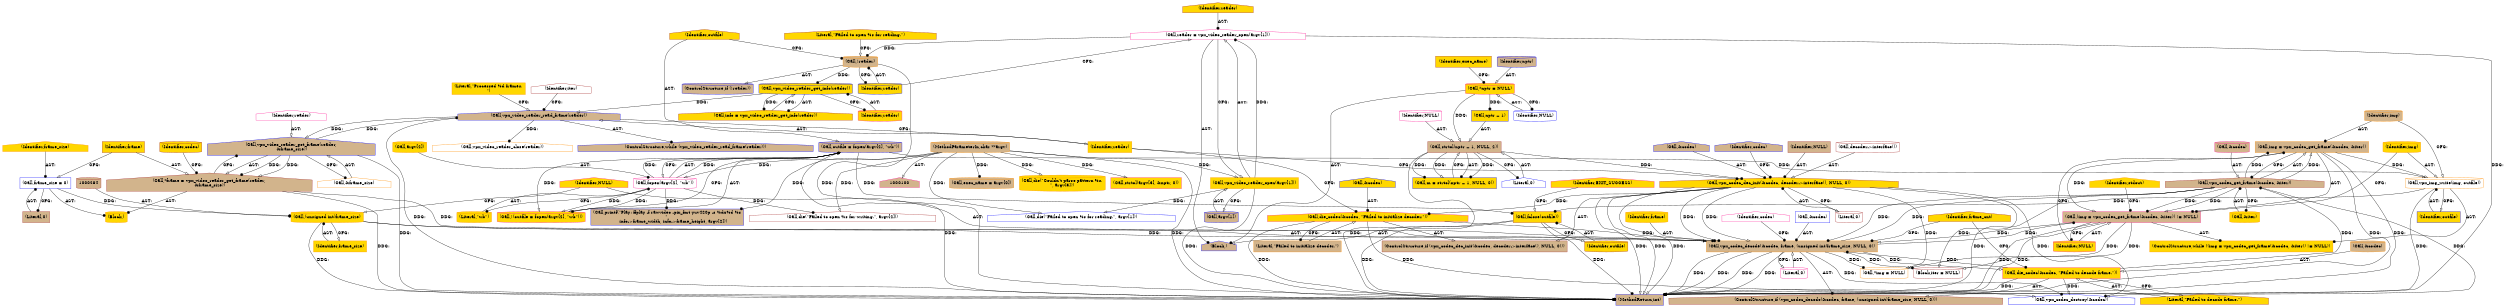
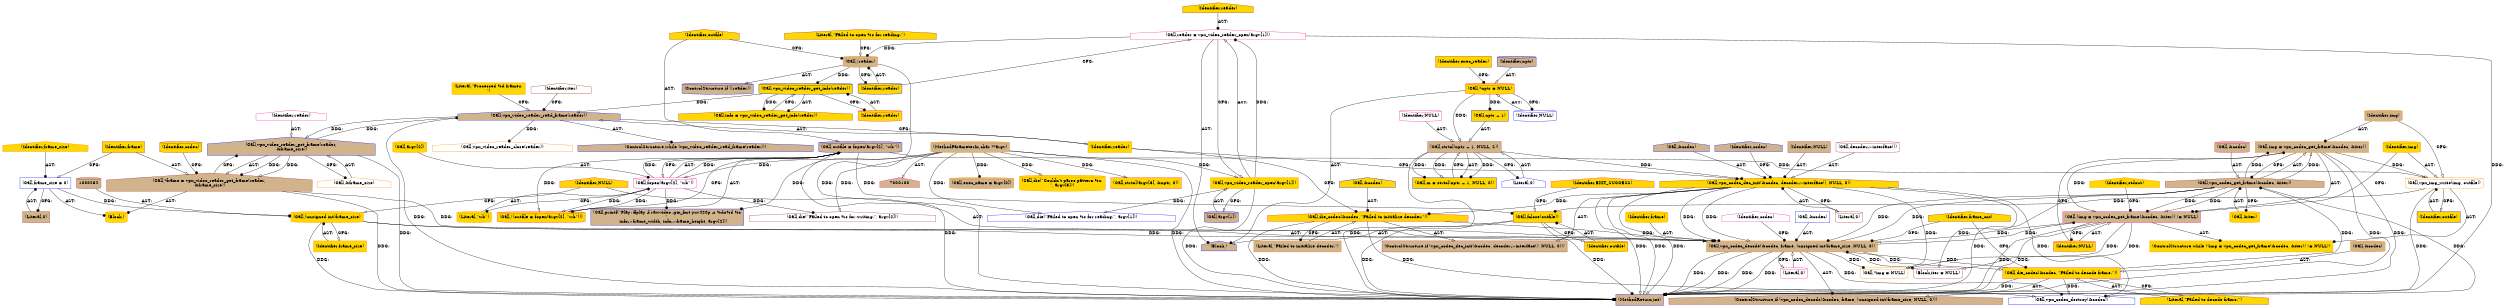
  digraph {
    node [color=darkorange fillcolor=gold shape=cylinder style=filled]
    edge [arrowhead=dot]
    n1 [fillcolor=white label="(Call,vpx_img_write(img, outfile))"]
    n2 [color=brown label="(Call,fclose(outfile))" shape=box]
    n3 [color=blue label="(Identifier,outfile)" shape=box]
    n4 [color=blue fillcolor=tan label="(MethodReturn,int)" shape=box]
    n5 [label="(ControlStructure,while ((img = vpx_codec_get_frame(&codec, &iter)) != NULL))" shape=box]
    n6 [color=blue fillcolor=tan label="(Block,)" shape=house]
    n7 [color=brown label="(Identifier,outfile)"]
    n8 [fillcolor=tan label="(Call,img = vpx_codec_get_frame(&codec, &iter))" shape=box]
    n9 [color=brown fillcolor=tan label="(Call,vpx_codec_get_frame(&codec, &iter))" shape=house]
    n10 [color=deeppink fillcolor=tan label="(Call,(img = vpx_codec_get_frame(&codec, &iter)) != NULL)" shape=box]
    n11 [fillcolor=tan label="(Call,vpx_codec_decode(&codec, frame, (unsigned int)frame_size, NULL, 0))" shape=box]
    n12 [label="(Call,&iter)"]
    n13 [color=blue fillcolor=white label="(Call,vpx_codec_destroy(&codec))" shape=house]
    n14 [fillcolor=white label="(Call,*img = NULL)"]
    n15 [color=brown fillcolor=white label="(Block,iter = NULL)"]
    n16 [color=deeppink label="(Identifier,NULL)"]
    n17 [color=deeppink label="(Call,die_codec(&codec, \"Failed to decode frame.\"))" shape=box]
    n18 [color=brown fillcolor=tan label="(ControlStructure,if (vpx_codec_decode(&codec, frame, (unsigned int)frame_size, NULL, 0)))" shape=house]
    n19 [color=deeppink fillcolor=white label="(Literal,0)"]
    n20 [color=brown label="(Literal,\"Failed to decode frame.\")" shape=house]
    n21 [color=deeppink label="(Call,die_codec(&codec, \"Failed to initialize decoder.\"))" shape=house]
    n22 [color=brown fillcolor=tan label="(ControlStructure,if (vpx_codec_dec_init(&codec, decoder->interface(), NULL, 0)))" shape=box]
    n23 [fillcolor=tan label="(Literal,\"Failed to initialize decoder.\")" shape=box]
    n24 [color=brown label="(Call,vpx_codec_dec_init(&codec, decoder->interface(), NULL, 0))" shape=house]
    n25 [color=brown fillcolor=white label="(Literal,0)"]
    n26 [color=brown fillcolor=tan label="(Call,strtol(nptr + 1, NULL, 2))" shape=box]
    n27 [color=blue fillcolor=white label="(Literal,0)" shape=house]
    n28 [color=blue label="(Call,m = strtol(nptr + 1, NULL, 0))" shape=box]
    n29 [color=deeppink label="(Call,*nptr = NULL)"]
    n30 [color=blue label="(Call,nptr + 1)" shape=box]
    n31 [color=blue fillcolor=white label="(Identifier,NULL)"]
    n32 [color=brown fillcolor=tan label="(Call,*frame = vpx_video_reader_get_frame(reader,\n &frame_size))" shape=house]
    n33 [color=blue fillcolor=tan label="(Call,vpx_video_reader_get_frame(reader,\n &frame_size))" shape=house]
    n34 [label="(Block,)"]
    n35 [color=blue fillcolor=tan label="(Call,vpx_video_reader_read_frame(reader))" shape=house]
    n36 [fillcolor=white label="(Call,&frame_size)" shape=house]
    n37 [label="(Identifier,reader)" shape=box]
    n38 [fillcolor=white label="(Call,vpx_video_reader_close(reader))" shape=house]
    n39 [color=blue fillcolor=tan label="(ControlStructure,while (vpx_video_reader_read_frame(reader)))" shape=house]
    n40 [color=blue label="(Call,vpx_video_reader_get_info(reader))"]
    n41 [color=deeppink label="(Identifier,reader)"]
    n42 [color=brown label="(Call,info = vpx_video_reader_get_info(reader))" shape=house]
    n43 [fillcolor=tan label="(Call,!reader)"]
    n44 [color=blue label="(Identifier,reader)"]
    n45 [color=blue fillcolor=tan label="(ControlStructure,if (!reader))"]
    n46 [color=deeppink fillcolor=white label="(Call,reader = vpx_video_reader_open(argv[1]))" shape=house]
    n47 [label="(Call,vpx_video_reader_open(argv[1]))" shape=box]
    n48 [color=blue fillcolor=white label="(Call,die(\"Failed to open %s for reading.\", argv[1]))" shape=house]
    n49 [color=blue fillcolor=tan label="(Call,argv[1])"]
    n50 [fillcolor=tan label="(MethodParameterIn,char **argv)"]
    n51 [color=deeppink fillcolor=white label="(Call,fopen(argv[2], \"wb\"))"]
    n52 [color=blue fillcolor=tan label="(Call,printf(\"Play: ffplay -f rawvideo -pix_fmt yuv420p -s %dx%d %s\n\",\n         info->frame_width, info->frame_height, argv[2]))" shape=box]
    n53 [fillcolor=tan label="(Call,exec_name = argv[0])"]
    n54 [label="(Call,die(\"Couldn't parse pattern %s.\n\", argv[3]))"]
    n55 [color=brown fillcolor=white label="(Call,die(\"Failed to open %s for writing.\", argv[2]))" shape=house]
    n56 [color=deeppink label="(Call,strtol(argv[3], &nptr, 0))" shape=box]
-   1000100 [color=deeppink fillcolor=tan shape=house]
+   1000100 [color=deeppink fillcolor=tan shape=house label=7000100]
    n58 [color=blue fillcolor=tan label="(Call,outfile = fopen(argv[2], \"wb\"))"]
    n59 [color=deeppink label="(Call,!(outfile = fopen(argv[2], \"wb\")))"]
    n60 [label="(Literal,\"wb\")"]
    n61 [label="(Call,(unsigned int)frame_size)"]
    n62 [label="(Identifier,frame_size)" shape=box]
    n63 [color=blue fillcolor=white label="(Call,frame_size = 0)" shape=box]
    n64 [color=brown fillcolor=tan label="(Literal,0)" shape=box]
    n65 [color=brown label="(Identifier,reader)" shape=house]
    n66 [color=brown fillcolor=tan label="(Identifier,NULL)" shape=box]
    n67 [color=blue fillcolor=tan label="(Identifier,nptr)"]
    n68 [color=blue label="(Call,&codec)" shape=house]
    n69 [fillcolor=tan label="(Identifier,img)"]
    n70 [fillcolor=tan label="(Call,&codec)"]
    n71 [label="(Identifier,img)"]
    n72 [color=brown label="(Identifier,frame_cnt)" shape=house]
    n73 [label="(Literal,\"Processed %d frames.\n\")" shape=box]
    n74 [label="(Call,argv[2])"]
    n75 [color=deeppink fillcolor=white label="(Identifier,codec)" shape=house]
    n76 [color=brown fillcolor=white label="(Call,decoder->interface())"]
    n77 [color=deeppink fillcolor=white label="(Identifier,NULL)"]
    n78 [color=blue fillcolor=white label="(Call,&codec)" shape=box]
    n79 [color=deeppink fillcolor=tan label="(Call,&codec)"]
    n80 [color=brown label="(Identifier,codec)"]
    n81 [color=brown fillcolor=white label="(Identifier,iter)" shape=house]
    n82 [color=brown label="(Literal,\"Failed to open %s for reading.\")" shape=house]
-   n83 [color=brown label="(Identifier,exec_name)" shape=box]
+   n83 [color=brown label="(Identifier,exec_reader)" shape=box]
    n84 [color=brown label="(Identifier,outfile)" shape=house]
    n85 [label="(Identifier,frame)"]
    n86 [label="(Identifier,frame_size)" shape=house]
    n87 [color=deeppink fillcolor=white label="(Identifier,reader)" shape=house]
    n88 [color=brown label="(Identifier,frame)" shape=box]
    n89 [color=deeppink label="(Identifier,NULL)" shape=house]
    n90 [color=blue fillcolor=tan label="(Call,&codec)" shape=house]
    n91 [color=deeppink label="(Identifier,EXIT_SUCCESS)" shape=house]
    n92 [label="(Identifier,stdout)" shape=house]
    n93 [color=blue fillcolor=tan label="(Identifier,codec)" shape=house]
    1000284 [color=brown fillcolor=tan]
    n1 -> n2 [label="DDG: "]
    n1 -> n3 [arrowhead=onormal label="CFG: "]
    n1 -> n4 [label="DDG: "]
    n1 -> n5 [label="AST: "]
    n2 -> n4 [arrowhead=onormal label="DDG: "]
    n2 -> n4 [label="DDG: "]
    n2 -> n6 [arrowhead=onormal label="AST: "]
    n2 -> n7 [arrowhead=onormal label="CFG: "]
    n3 -> n1 [label="AST: "]
    n7 -> n2 [label="AST: "]
    n8 -> n1 [arrowhead=onormal label="DDG: "]
    n8 -> n4 [arrowhead=onormal label="DDG: "]
    n8 -> n4 [label="DDG: "]
    n8 -> n9 [label="CFG: "]
    n8 -> n10 [label="AST: "]
    n8 -> n10 [arrowhead=onormal label="DDG: "]
    n9 -> n4 [arrowhead=onormal label="DDG: "]
    n9 -> n8 [arrowhead=onormal label="AST: "]
    n9 -> n8 [arrowhead=onormal label="DDG: "]
    n9 -> n8 [label="DDG: "]
    n9 -> n10 [label="DDG: "]
    n9 -> n10 [arrowhead=onormal label="DDG: "]
    n9 -> n11 [label="DDG: "]
    n9 -> n12 [label="CFG: "]
    n9 -> n13 [arrowhead=onormal label="DDG: "]
    n10 -> n4 [arrowhead=onormal label="DDG: "]
    n10 -> n4 [arrowhead=onormal label="DDG: "]
    n10 -> n5 [label="AST: "]
    n10 -> n11 [arrowhead=onormal label="DDG: "]
    n10 -> n14 [arrowhead=onormal label="DDG: "]
    n10 -> n15 [arrowhead=onormal label="DDG: "]
    n10 -> n16 [label="CFG: "]
    n11 -> n4 [arrowhead=onormal label="DDG: "]
    n11 -> n4 [arrowhead=onormal label="DDG: "]
    n11 -> n4 [label="DDG: "]
    n11 -> n4 [label="DDG: "]
    n11 -> n9 [arrowhead=onormal label="DDG: "]
    n11 -> n10 [label="DDG: "]
    n11 -> n13 [label="DDG: "]
    n11 -> n14 [label="DDG: "]
    n11 -> n15 [label="DDG: "]
    n11 -> n17 [arrowhead=onormal label="DDG: "]
    n11 -> n18 [label="AST: "]
    n11 -> n19 [arrowhead=onormal label="CFG: "]
    n12 -> n9 [label="AST: "]
    n16 -> n8 [label="CFG: "]
    n16 -> n10 [arrowhead=onormal label="AST: "]
    n17 -> n4 [arrowhead=onormal label="DDG: "]
    n17 -> n9 [label="DDG: "]
    n17 -> n11 [label="DDG: "]
    n17 -> n13 [arrowhead=onormal label="DDG: "]
    n17 -> n18 [arrowhead=onormal label="AST: "]
    n17 -> n20 [arrowhead=onormal label="CFG: "]
    n19 -> n11 [arrowhead=onormal label="AST: "]
    n20 -> n17 [arrowhead=onormal label="AST: "]
    n21 -> n4 [label="DDG: "]
    n21 -> n11 [label="DDG: "]
    n21 -> n13 [arrowhead=onormal label="DDG: "]
    n21 -> n22 [arrowhead=onormal label="AST: "]
    n21 -> n23 [label="CFG: "]
    n23 -> n21 [arrowhead=onormal label="AST: "]
    n24 -> n4 [arrowhead=onormal label="DDG: "]
    n24 -> n4 [arrowhead=onormal label="DDG: "]
    n24 -> n4 [arrowhead=onormal label="DDG: "]
    n24 -> n11 [label="DDG: "]
    n24 -> n11 [arrowhead=onormal label="DDG: "]
    n24 -> n13 [label="DDG: "]
    n24 -> n14 [arrowhead=onormal label="DDG: "]
    n24 -> n15 [arrowhead=onormal label="DDG: "]
    n24 -> n21 [label="DDG: "]
    n24 -> n22 [arrowhead=onormal label="AST: "]
    n24 -> n25 [arrowhead=onormal label="CFG: "]
    n25 -> n24 [label="AST: "]
    n26 -> n4 [arrowhead=onormal label="DDG: "]
    n26 -> n24 [label="DDG: "]
    n26 -> n27 [label="CFG: "]
    n26 -> n28 [label="AST: "]
    n26 -> n28 [label="DDG: "]
    n26 -> n28 [label="DDG: "]
    n26 -> n28 [arrowhead=onormal label="DDG: "]
    n27 -> n26 [arrowhead=onormal label="AST: "]
    n28 -> n26 [arrowhead=onormal label="CFG: "]
    n29 -> n6 [label="AST: "]
    n29 -> n26 [arrowhead=onormal label="DDG: "]
    n29 -> n30 [label="DDG: "]
    n29 -> n31 [label="CFG: "]
    n30 -> n26 [arrowhead=onormal label="AST: "]
    n31 -> n29 [arrowhead=onormal label="AST: "]
    n32 -> n4 [arrowhead=onormal label="DDG: "]
    n32 -> n11 [arrowhead=onormal label="DDG: "]
    n32 -> n33 [label="CFG: "]
    n32 -> n34 [label="AST: "]
    n33 -> n4 [label="DDG: "]
    n33 -> n32 [arrowhead=onormal label="AST: "]
    n33 -> n32 [label="DDG: "]
    n33 -> n32 [arrowhead=onormal label="DDG: "]
    n33 -> n35 [label="DDG: "]
    n33 -> n36 [label="CFG: "]
    n35 -> n4 [label="DDG: "]
    n35 -> n33 [arrowhead=onormal label="DDG: "]
    n35 -> n37 [arrowhead=onormal label="CFG: "]
    n35 -> n38 [label="DDG: "]
    n35 -> n39 [label="AST: "]
    n36 -> n33 [arrowhead=onormal label="AST: "]
    n37 -> n21 [label="CFG: "]
    n37 -> n24 [label="CFG: "]
    n37 -> n35 [arrowhead=onormal label="AST: "]
    n40 -> n35 [arrowhead=onormal label="DDG: "]
    n40 -> n41 [label="CFG: "]
    n40 -> n42 [label="AST: "]
    n40 -> n42 [label="DDG: "]
    n41 -> n40 [label="AST: "]
    n42 -> n40 [arrowhead=onormal label="CFG: "]
    n43 -> n4 [label="DDG: "]
    n43 -> n40 [label="DDG: "]
    n43 -> n44 [label="CFG: "]
    n43 -> n45 [arrowhead=onormal label="AST: "]
    n44 -> n43 [label="AST: "]
    n44 -> n46 [arrowhead=onormal label="CFG: "]
    n46 -> n4 [arrowhead=onormal label="DDG: "]
    n46 -> n6 [label="AST: "]
    n46 -> n43 [label="DDG: "]
    n46 -> n47 [arrowhead=onormal label="CFG: "]
    n47 -> n4 [label="DDG: "]
    n47 -> n46 [arrowhead=onormal label="AST: "]
    n47 -> n46 [label="DDG: "]
    n47 -> n48 [arrowhead=onormal label="DDG: "]
    n47 -> n49 [arrowhead=onormal label="CFG: "]
    n49 -> n47 [arrowhead=onormal label="AST: "]
    n50 -> n4 [arrowhead=onormal label="DDG: "]
    n50 -> n47 [arrowhead=onormal label="DDG: "]
    n50 -> n48 [arrowhead=onormal label="DDG: "]
    n50 -> n51 [arrowhead=onormal label="DDG: "]
    n50 -> n52 [label="DDG: "]
    n50 -> n53 [label="DDG: "]
    n50 -> n54 [arrowhead=onormal label="DDG: "]
    n50 -> n55 [arrowhead=onormal label="DDG: "]
    n50 -> n56 [arrowhead=onormal label="DDG: "]
    n50 -> 1000100 [arrowhead=onormal label="AST: "]
    n51 -> n52 [label="DDG: "]
    n51 -> n55 [label="DDG: "]
    n51 -> n58 [arrowhead=onormal label="AST: "]
    n51 -> n58 [arrowhead=onormal label="DDG: "]
    n51 -> n58 [arrowhead=onormal label="DDG: "]
    n51 -> n59 [arrowhead=onormal label="DDG: "]
    n51 -> n59 [label="DDG: "]
    n51 -> n60 [label="CFG: "]
    n58 -> n1 [arrowhead=onormal label="DDG: "]
    n58 -> n2 [label="DDG: "]
    n58 -> n4 [label="DDG: "]
    n58 -> n51 [arrowhead=onormal label="CFG: "]
    n58 -> n59 [arrowhead=onormal label="AST: "]
    n58 -> n59 [arrowhead=onormal label="DDG: "]
    n59 -> n58 [label="CFG: "]
    n60 -> n51 [label="AST: "]
    n61 -> n4 [label="DDG: "]
    n61 -> n11 [arrowhead=onormal label="AST: "]
    n61 -> n11 [arrowhead=onormal label="DDG: "]
    n61 -> n62 [arrowhead=onormal label="CFG: "]
    n62 -> n61 [label="AST: "]
    n63 -> n34 [label="AST: "]
    n63 -> n61 [label="DDG: "]
    n63 -> n64 [label="CFG: "]
    n64 -> n63 [label="AST: "]
    n65 -> n46 [label="AST: "]
    n66 -> n24 [label="AST: "]
    n67 -> n29 [arrowhead=onormal label="AST: "]
    n68 -> n21 [label="AST: "]
    n69 -> n1 [arrowhead=onormal label="CFG: "]
    n69 -> n8 [label="AST: "]
    n70 -> n17 [arrowhead=onormal label="AST: "]
    n71 -> n1 [arrowhead=onormal label="AST: "]
    n71 -> n10 [label="CFG: "]
    n72 -> n11 [label="CFG: "]
    n72 -> n17 [label="CFG: "]
    n73 -> n35 [arrowhead=onormal label="CFG: "]
    n74 -> n51 [label="AST: "]
    n75 -> n11 [label="CFG: "]
    n76 -> n24 [arrowhead=onormal label="AST: "]
    n77 -> n26 [arrowhead=onormal label="AST: "]
    n78 -> n11 [label="AST: "]
    n79 -> n9 [arrowhead=onormal label="AST: "]
    n80 -> n32 [label="CFG: "]
    n81 -> n35 [label="CFG: "]
    n82 -> n43 [arrowhead=onormal label="CFG: "]
    n83 -> n29 [label="CFG: "]
    n84 -> n43 [label="CFG: "]
    n84 -> n58 [arrowhead=onormal label="AST: "]
    n85 -> n11 [label="AST: "]
    n86 -> n63 [label="AST: "]
    n87 -> n33 [arrowhead=onormal label="AST: "]
    n88 -> n32 [arrowhead=onormal label="AST: "]
    n88 -> n63 [arrowhead=onormal label="CFG: "]
    n89 -> n11 [arrowhead=onormal label="AST: "]
    n89 -> n61 [arrowhead=onormal label="CFG: "]
    n90 -> n24 [label="AST: "]
    n91 -> n2 [arrowhead=onormal label="CFG: "]
    n92 -> n10 [label="CFG: "]
    n93 -> n24 [label="CFG: "]
    1000284 -> n61 [label="AST: "]
  }
